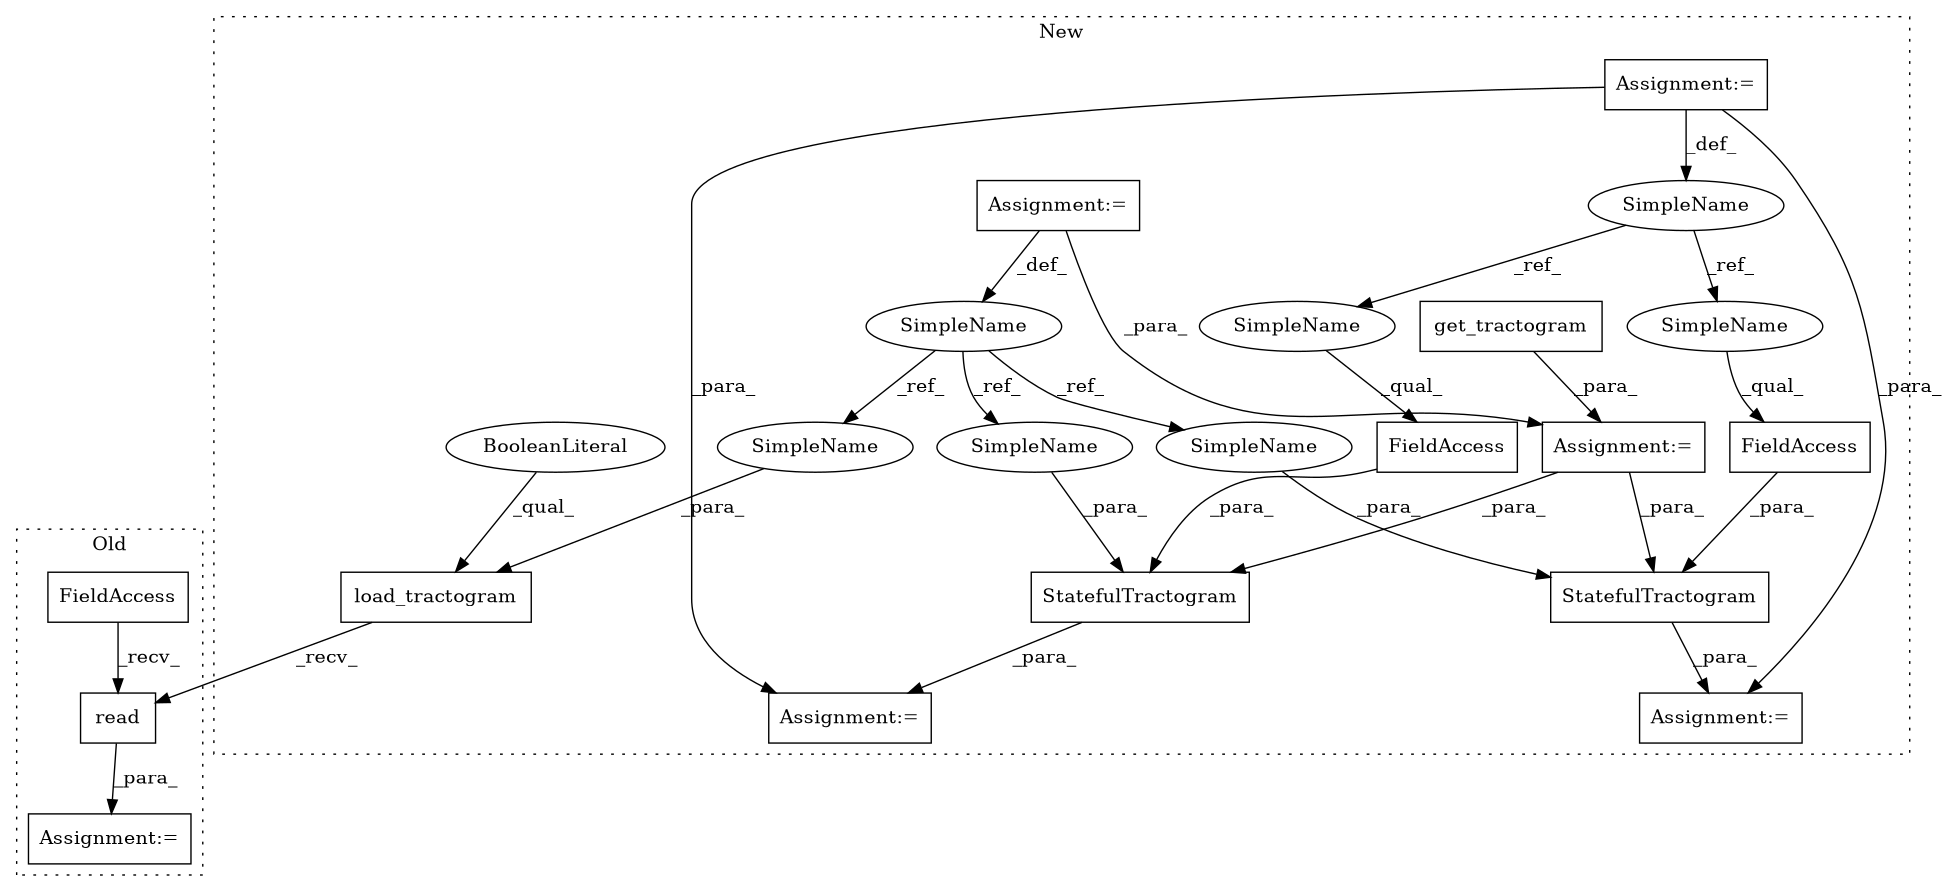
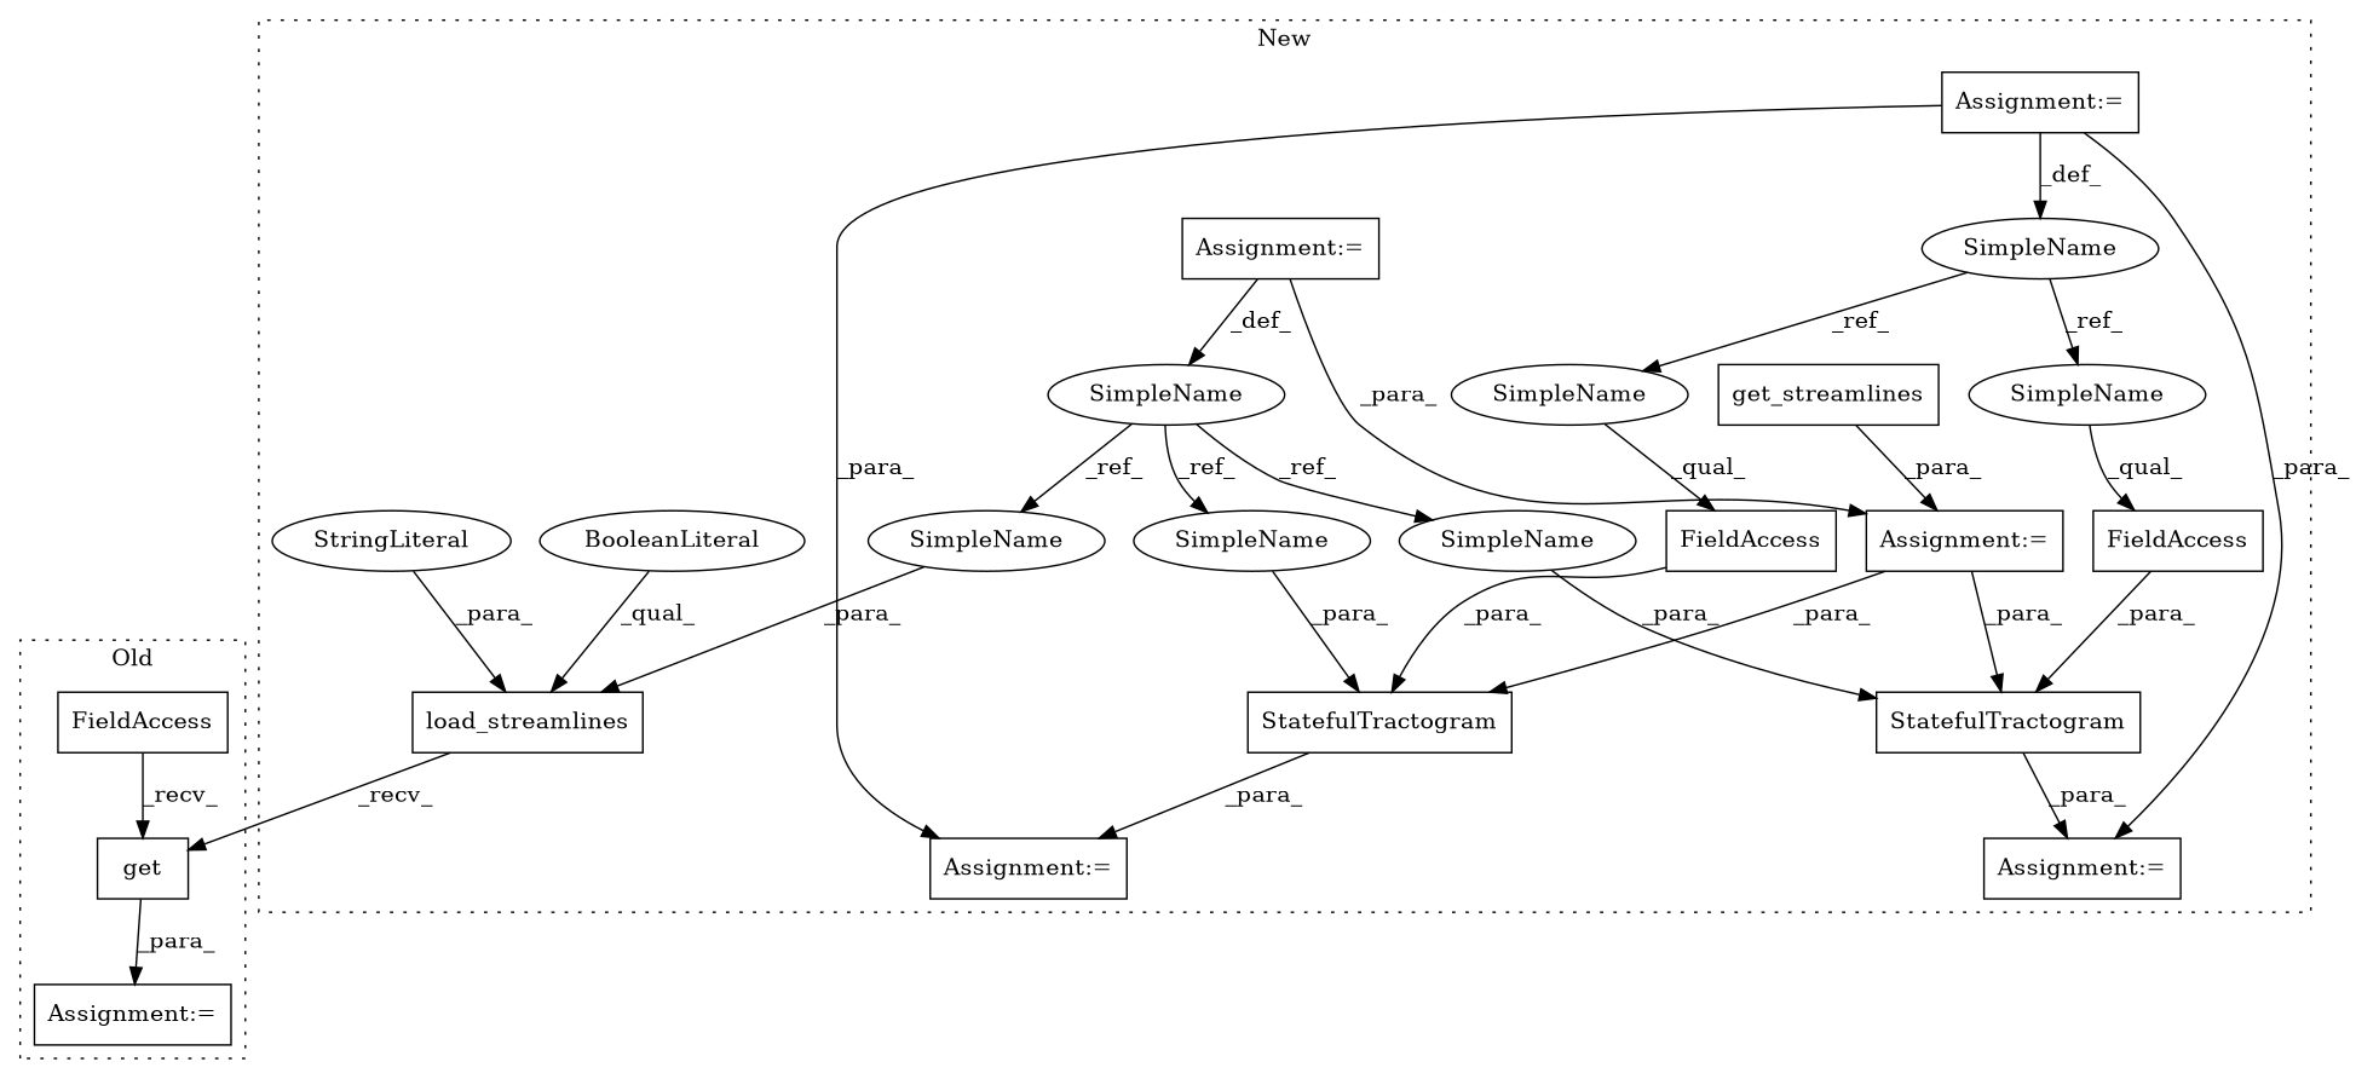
  digraph {
    node [a=42 l=5 s=2011 shape=box]
-   n1 [a=32 l="5,1" label=read s="1167,1192"]
+   n1 [a=32 l="5,1" label=get s="1167,1192"]
    n2 [a=22 l=16 label=FieldAccess s=1150]
    n3 [a=7 l=2 label="Assignment:=" s=1148]
    n4 [a=32 l="19,1" label=StatefulTractogram s="1980,2022"]
-   n5 [a=32 l=17 label=get_tractogram s=1488]
+   n5 [a=32 l=17 label=get_streamlines s=1488]
    n6 [l=9 label=SimpleName s=1403 shape=ellipse]
    n7 [a=32 l="19,1" label=StatefulTractogram s="1614,1656"]
-   n8 [a=32 l="16,1" label=load_tractogram s="1448,1486"]
+   n8 [a=32 l="16,1" label=load_streamlines s="1448,1486"]
    n9 [a=22 l=11 label=FieldAccess]
    n10 [label=SimpleName s=1160 shape=ellipse]
    n11 [a=22 l=11 label=FieldAccess s=1645]
    n12 [a=9 label=BooleanLiteral s=1481 shape=ellipse]
    n13 [a=7 l=1 label="Assignment:=" s=1979]
    n14 [a=7 l=1 label="Assignment:=" s=1412]
    n15 [a=7 l=1 label="Assignment:=" s=1613]
    n16 [a=7 label="Assignment:=" s=1160]
    n17 [a=7 l=1 label="Assignment:=" s=1447]
+   n18 [a=45 l=6 label=StringLiteral s=1474 shape=ellipse]
    n19 [label=SimpleName s=1645 shape=ellipse]
    n20 [label=SimpleName shape=ellipse]
    n21 [l=9 label=SimpleName s=1464 shape=ellipse]
    n22 [l=9 label=SimpleName s=1635 shape=ellipse]
    n23 [l=9 label=SimpleName s=2001 shape=ellipse]
    subgraph cluster_1 {
      label=Old
      style=dotted
      n1
      n2
      n3
    }
    subgraph cluster_2 {
      label=New
      style=dotted
      n4
      n5
      n6
      n7
      n8
      n9
      n10
      n11
      n12
      n13
      n14
      n15
      n16
      n17
+     n18
      n19
      n20
      n21
      n22
      n23
    }
    n1 -> n3 [label=_para_]
    n2 -> n1 [label=_recv_]
    n4 -> n13 [label=_para_]
    n5 -> n17 [label=_para_]
    n6 -> n21 [label=_ref_]
    n6 -> n22 [label=_ref_]
    n6 -> n23 [label=_ref_]
    n7 -> n15 [label=_para_]
    n8 -> n1 [label=_recv_]
    n9 -> n4 [label=_para_]
    n10 -> n19 [label=_ref_]
    n10 -> n20 [label=_ref_]
    n11 -> n7 [label=_para_]
    n12 -> n8 [label=_qual_]
    n14 -> n6 [label=_def_]
    n14 -> n17 [label=_para_]
    n16 -> n10 [label=_def_]
    n16 -> n13 [label=_para_]
    n16 -> n15 [label=_para_]
    n17 -> n4 [label=_para_]
    n17 -> n7 [label=_para_]
+   n18 -> n8 [label=_para_]
    n19 -> n11 [label=_qual_]
    n20 -> n9 [label=_qual_]
    n21 -> n8 [label=_para_]
    n22 -> n7 [label=_para_]
    n23 -> n4 [label=_para_]
  }
